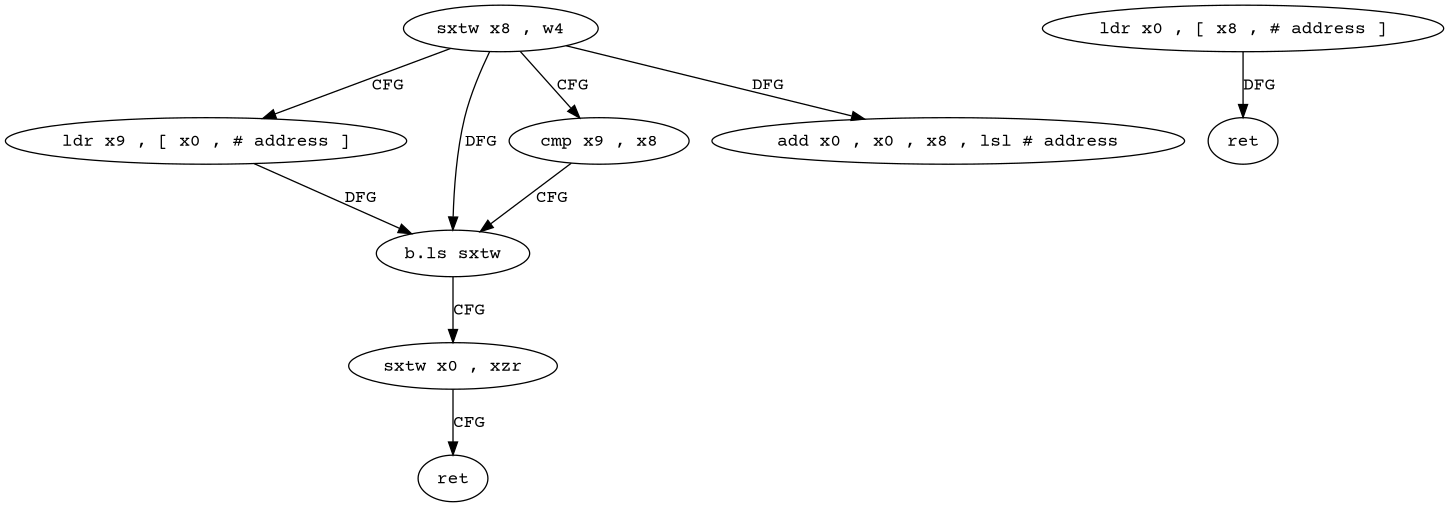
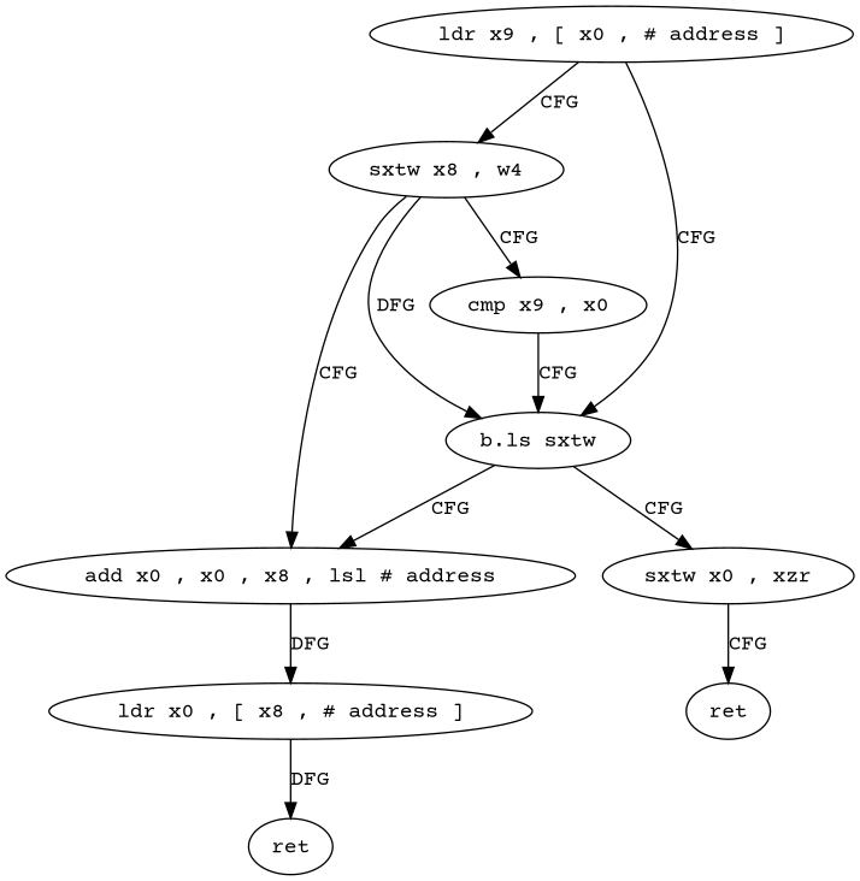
  digraph {
    fontname="Courier Prime"
    node [fontname="Courier Prime"]
    edge [fontname="Courier Prime"]
    n1 [label="ldr x9 , [ x0 , # address ]"]
    n2 [label="sxtw x8 , w4"]
    n3 [label="b.ls sxtw"]
-   n4 [label="cmp x9 , x8"]
+   n4 [label="cmp x9 , x0"]
    n5 [label="add x0 , x0 , x8 , lsl # address"]
    n6 [label="sxtw x0 , xzr"]
    n7 [label="ldr x0 , [ x8 , # address ]"]
    n8 [label=ret]
    n9 [label=ret]
-   n2 -> n1 [label=CFG]
-   n1 -> n3 [label=DFG]
+   n1 -> n2 [label=CFG]
+   n1 -> n3 [label=CFG]
    n2 -> n3 [label=DFG]
    n2 -> n4 [label=CFG]
-   n2 -> n5 [label=DFG]
+   n2 -> n5 [label=CFG]
+   n3 -> n5 [label=CFG]
    n3 -> n6 [label=CFG]
    n4 -> n3 [label=CFG]
+   n5 -> n7 [label=DFG]
    n6 -> n8 [label=CFG]
    n7 -> n9 [label=DFG]
  }
